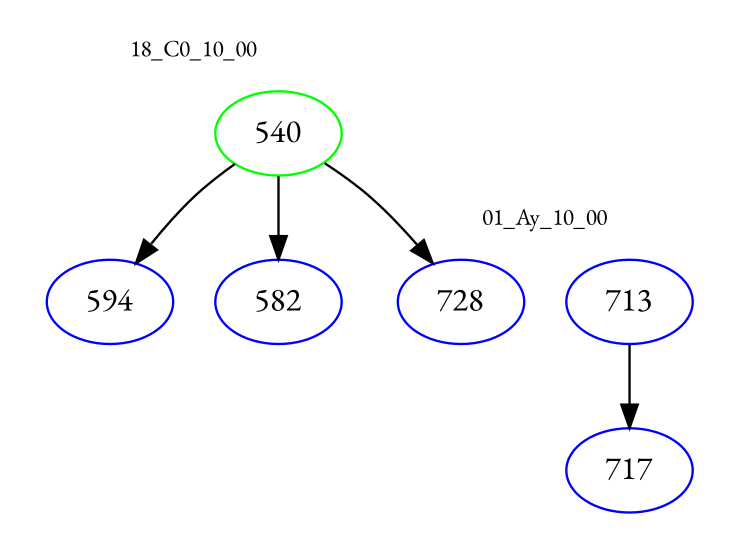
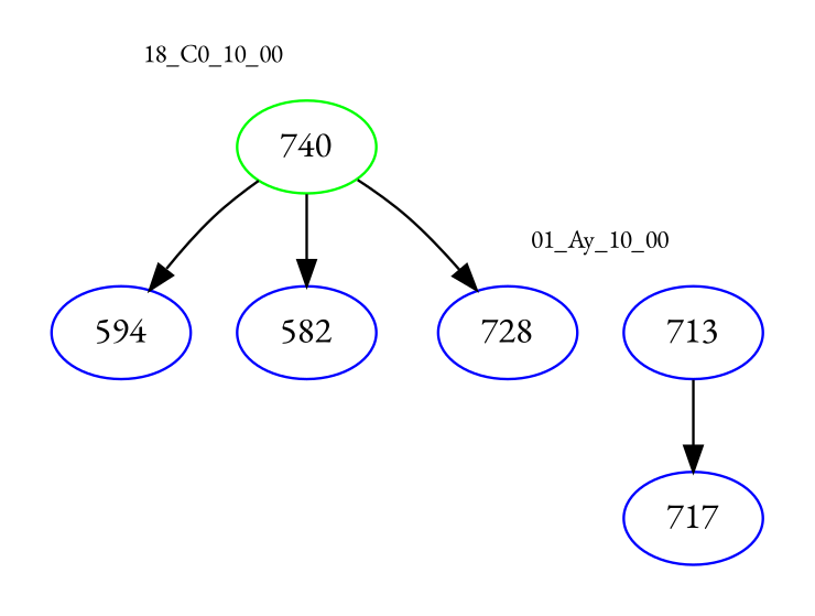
  digraph {
    fontname="EB Garamond"
    node [color=blue fontname="EB Garamond"]
    edge [color=black fontname="EB Garamond"]
    n1 [label=713]
    n2 [label=717]
    n3 [label=728]
-   n4 [color=green label=540]
+   n4 [color=green label=740]
    n5 [label=594]
    n6 [label=582]
    subgraph cluster_1 {
      color=white
      fontsize=10
      label="01_Ay_10_00"
      n1
      n2
      n3
    }
    subgraph cluster_2 {
      color=white
      fontsize=10
      label="18_C0_10_00"
      n4
      n5
      n6
    }
    n1 -> n2
    n4 -> n3
    n4 -> n5
    n4 -> n6
  }
